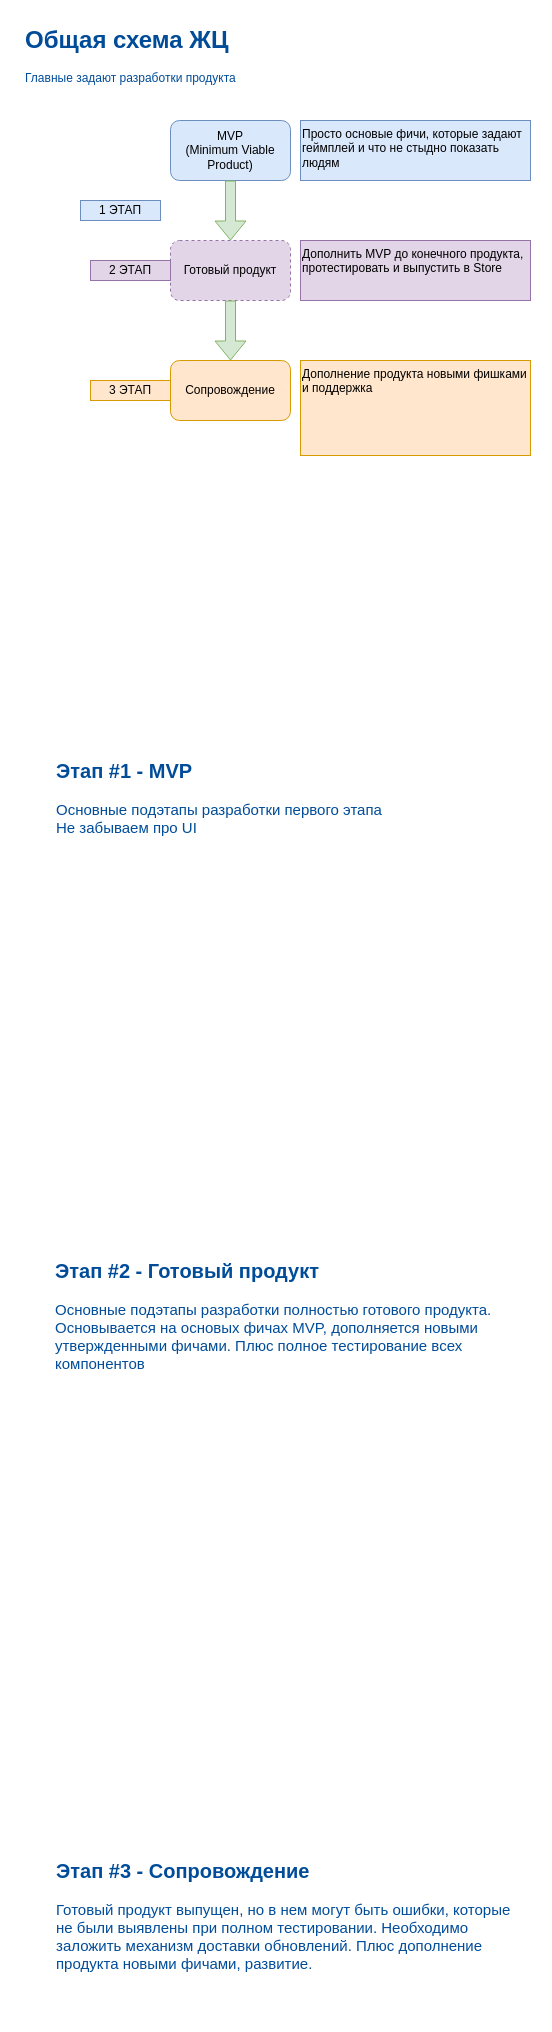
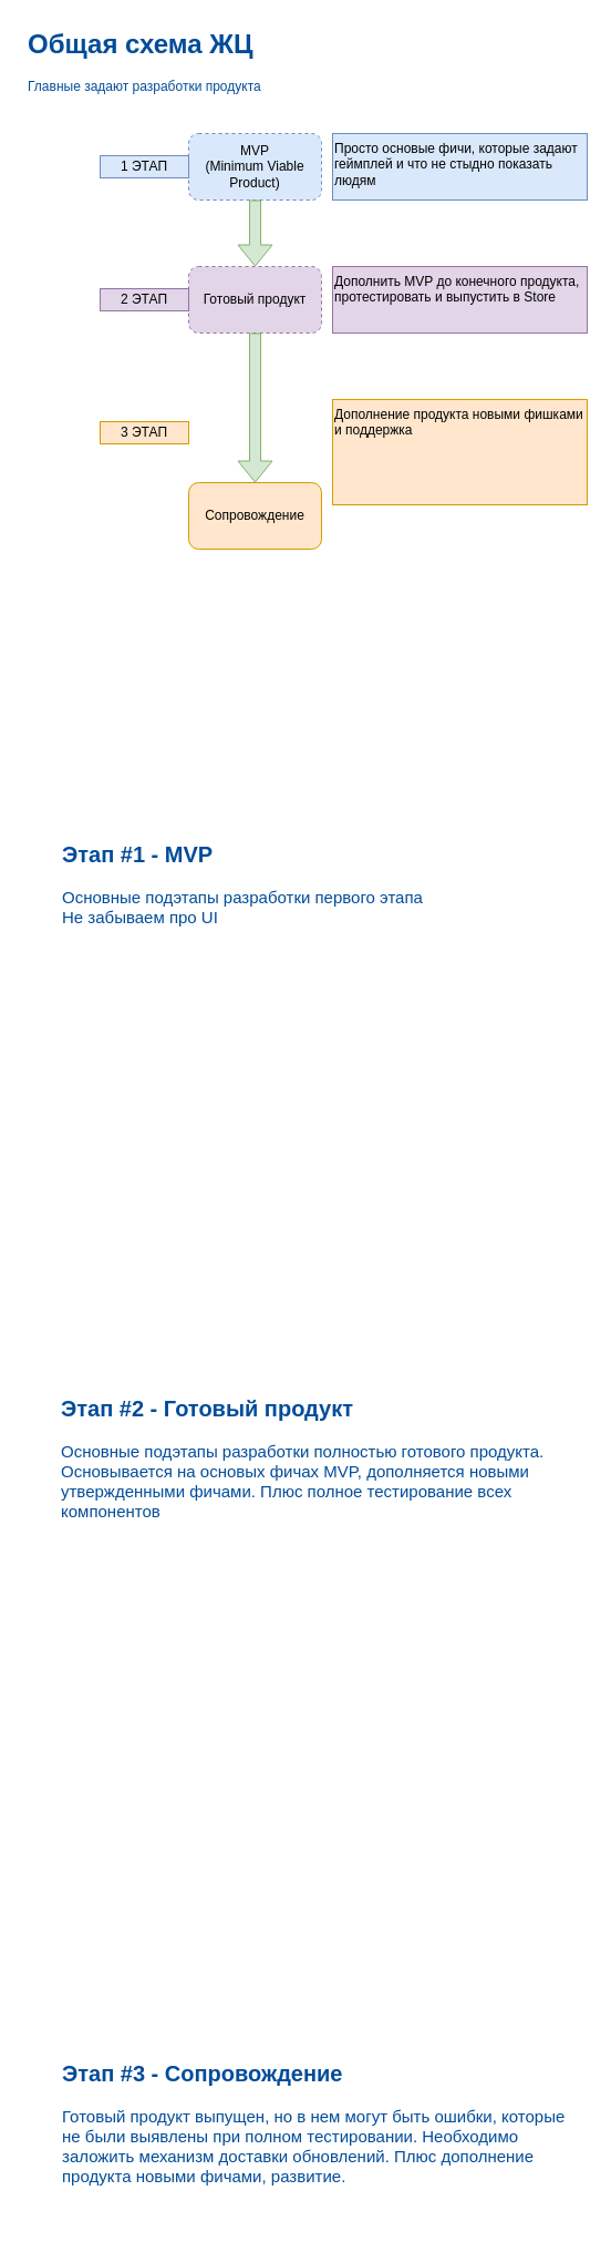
  <mxCell id="0" />
  <mxCell id="1" parent="0" />
- <mxCell id="2" value="MVP&lt;br&gt;(&lt;span&gt;Minimum Viable Product&lt;/span&gt;)&lt;br&gt;" style="rounded=1;whiteSpace=wrap;html=1;fillColor=#dae8fc;strokeColor=#6c8ebf;" parent="1" vertex="1"><mxGeometry x="170" y="120" width="120" height="60" as="geometry" /></mxCell>
- <mxCell id="3" value="1 ЭТАП" style="text;html=1;strokeColor=#6c8ebf;fillColor=#dae8fc;align=center;verticalAlign=middle;whiteSpace=wrap;rounded=0;" parent="1" vertex="1"><mxGeometry x="80" y="200" width="80" height="20" as="geometry" /></mxCell>
+ <mxCell id="2" value="MVP&lt;br&gt;(&lt;span&gt;Minimum Viable Product&lt;/span&gt;)&lt;br&gt;" style="rounded=1;whiteSpace=wrap;html=1;fillColor=#dae8fc;strokeColor=#6c8ebf;dashed=1;" parent="1" vertex="1"><mxGeometry x="170" y="120" width="120" height="60" as="geometry" /></mxCell>
+ <mxCell id="3" value="1 ЭТАП" style="text;html=1;strokeColor=#6c8ebf;fillColor=#dae8fc;align=center;verticalAlign=middle;whiteSpace=wrap;rounded=0;" parent="1" vertex="1"><mxGeometry x="90" y="140" width="80" height="20" as="geometry" /></mxCell>
  <mxCell id="4" value="Готовый продукт&lt;br&gt;" style="rounded=1;whiteSpace=wrap;html=1;fillColor=#e1d5e7;strokeColor=#9673a6;dashed=1;" parent="1" vertex="1"><mxGeometry x="170" y="240" width="120" height="60" as="geometry" /></mxCell>
  <mxCell id="5" value="2 ЭТАП" style="text;html=1;strokeColor=#9673a6;fillColor=#e1d5e7;align=center;verticalAlign=middle;whiteSpace=wrap;rounded=0;" parent="1" vertex="1"><mxGeometry x="90" y="260" width="80" height="20" as="geometry" /></mxCell>
  <mxCell id="6" value="Дополнить MVP до конечного продукта, протестировать и выпустить в Store" style="text;html=1;strokeColor=#9673a6;fillColor=#e1d5e7;align=left;verticalAlign=top;whiteSpace=wrap;rounded=0;labelPosition=center;verticalLabelPosition=middle;" parent="1" vertex="1"><mxGeometry x="300" y="240" width="230" height="60" as="geometry" /></mxCell>
  <mxCell id="7" value="" style="shape=flexArrow;endArrow=classic;html=1;exitX=0.5;exitY=1;exitDx=0;exitDy=0;entryX=0.5;entryY=0;entryDx=0;entryDy=0;fillColor=#d5e8d4;strokeColor=#82b366;" parent="1" source="2" target="4" edge="1"><mxGeometry width="50" height="50" relative="1" as="geometry"><mxPoint x="60" y="250" as="sourcePoint" /><mxPoint x="110" y="200" as="targetPoint" /></mxGeometry></mxCell>
  <mxCell id="8" value="Просто основые фичи, которые задают геймплей и что не стыдно показать людям" style="text;html=1;strokeColor=#6c8ebf;fillColor=#dae8fc;align=left;verticalAlign=top;whiteSpace=wrap;rounded=0;labelPosition=center;verticalLabelPosition=middle;" parent="1" vertex="1"><mxGeometry x="300" y="120" width="230" height="60" as="geometry" /></mxCell>
- <mxCell id="9" value="Сопровождение" style="rounded=1;whiteSpace=wrap;html=1;fillColor=#ffe6cc;strokeColor=#d79b00;" parent="1" vertex="1"><mxGeometry x="170" y="360" width="120" height="60" as="geometry" /></mxCell>
+ <mxCell id="9" value="Сопровождение" style="rounded=1;whiteSpace=wrap;html=1;fillColor=#ffe6cc;strokeColor=#d79b00;" parent="1" vertex="1"><mxGeometry x="170" y="435" width="120" height="60" as="geometry" /></mxCell>
  <mxCell id="10" value="3 ЭТАП" style="text;html=1;strokeColor=#d79b00;fillColor=#ffe6cc;align=center;verticalAlign=middle;whiteSpace=wrap;rounded=0;" parent="1" vertex="1"><mxGeometry x="90" y="380" width="80" height="20" as="geometry" /></mxCell>
  <mxCell id="11" value="Дополнение продукта новыми фишками и поддержка" style="text;html=1;strokeColor=#d79b00;fillColor=#ffe6cc;align=left;verticalAlign=top;whiteSpace=wrap;rounded=0;labelPosition=center;verticalLabelPosition=middle;" parent="1" vertex="1"><mxGeometry x="300" y="360" width="230" height="95" as="geometry" /></mxCell>
  <mxCell id="12" value="" style="shape=flexArrow;endArrow=classic;html=1;exitX=0.5;exitY=1;exitDx=0;exitDy=0;entryX=0.5;entryY=0;entryDx=0;entryDy=0;fillColor=#d5e8d4;strokeColor=#82b366;" parent="1" source="4" target="9" edge="1"><mxGeometry width="50" height="50" relative="1" as="geometry"><mxPoint x="263.167" y="310.167" as="sourcePoint" /><mxPoint x="263.167" y="370.167" as="targetPoint" /></mxGeometry></mxCell>
  <mxCell id="13" value="&lt;h1&gt;&lt;font color=&quot;#004c99&quot;&gt;Общая схема ЖЦ&lt;/font&gt;&lt;/h1&gt;&lt;div&gt;&lt;font color=&quot;#004c99&quot;&gt;Главные задают разработки продукта&lt;/font&gt;&lt;/div&gt;" style="text;html=1;strokeColor=none;fillColor=none;spacing=5;spacingTop=-20;whiteSpace=wrap;overflow=hidden;rounded=0;align=left;" parent="1" vertex="1"><mxGeometry x="20" y="20" width="230" height="90" as="geometry" /></mxCell>
  <mxCell id="14" value="&lt;h1&gt;&lt;font color=&quot;#004c99&quot; style=&quot;font-size: 20px&quot;&gt;Этап #1 - MVP&lt;/font&gt;&lt;/h1&gt;&lt;div style=&quot;font-size: 15px&quot;&gt;&lt;font color=&quot;#004c99&quot; style=&quot;font-size: 15px&quot;&gt;Основные подэтапы разработки первого этапа&lt;/font&gt;&lt;/div&gt;&lt;div style=&quot;font-size: 15px&quot;&gt;&lt;font color=&quot;#004c99&quot; style=&quot;font-size: 15px&quot;&gt;Не забываем про UI&lt;/font&gt;&lt;/div&gt;" style="text;html=1;strokeColor=none;fillColor=none;spacing=5;spacingTop=-20;whiteSpace=wrap;overflow=hidden;rounded=0;align=left;" parent="1" vertex="1"><mxGeometry x="51" y="750" width="470" height="90" as="geometry" /></mxCell>
  <mxCell id="15" value="&lt;h1&gt;&lt;font color=&quot;#004c99&quot; style=&quot;font-size: 20px&quot;&gt;Этап #2 - Готовый продукт&lt;/font&gt;&lt;/h1&gt;&lt;div style=&quot;font-size: 15px&quot;&gt;&lt;font color=&quot;#004c99&quot; style=&quot;font-size: 15px&quot;&gt;Основные подэтапы разработки полностью готового продукта.&lt;/font&gt;&lt;/div&gt;&lt;div style=&quot;font-size: 15px&quot;&gt;&lt;font color=&quot;#004c99&quot; style=&quot;font-size: 15px&quot;&gt;Основывается на основых фичах MVP, дополняется новыми утвержденными фичами. Плюс полное тестирование всех компонентов&lt;/font&gt;&lt;/div&gt;" style="text;html=1;strokeColor=none;fillColor=none;spacing=5;spacingTop=-20;whiteSpace=wrap;overflow=hidden;rounded=0;align=left;" vertex="1" parent="1"><mxGeometry x="50" y="1250" width="470" height="160" as="geometry" /></mxCell>
  <mxCell id="16" value="&lt;h1&gt;&lt;font color=&quot;#004c99&quot; style=&quot;font-size: 20px&quot;&gt;Этап #3 - Сопровождение&lt;/font&gt;&lt;/h1&gt;&lt;div style=&quot;font-size: 15px&quot;&gt;&lt;font color=&quot;#004c99&quot;&gt;Готовый продукт выпущен, но в нем могут быть ошибки, которые не были выявлены при полном тестировании. Необходимо заложить механизм доставки обновлений. Плюс дополнение продукта новыми фичами, развитие.&lt;/font&gt;&lt;/div&gt;" style="text;html=1;strokeColor=none;fillColor=none;spacing=5;spacingTop=-20;whiteSpace=wrap;overflow=hidden;rounded=0;align=left;" vertex="1" parent="1"><mxGeometry x="51" y="1850" width="470" height="160" as="geometry" /></mxCell>
